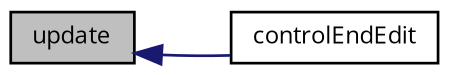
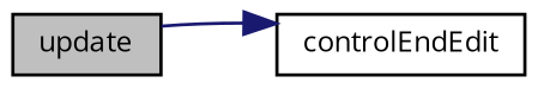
  digraph {
    rankdir=LR
    fontname="Open Sans"
    node [color=black fontname="Open Sans" fontsize=9 shape=record]
    n1 [fillcolor=grey75 fontcolor=black height=0.2 label=update style=filled width=0.4]
    n2 [height=0.2 label=controlEndEdit width=0.4]
-   n1 -> n2 [color=midnightblue dir=back fontname="Open Sans" fontsize=9 labelfontname=Arial labelfontsize=9 style=solid]
+   n2 -> n1 [color=midnightblue dir=back fontname="Open Sans" fontsize=9 labelfontname=Arial labelfontsize=9 style=solid]
  }
